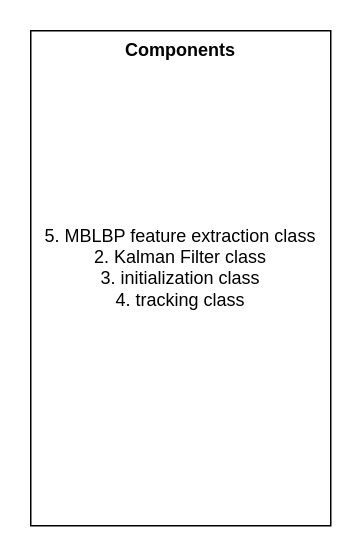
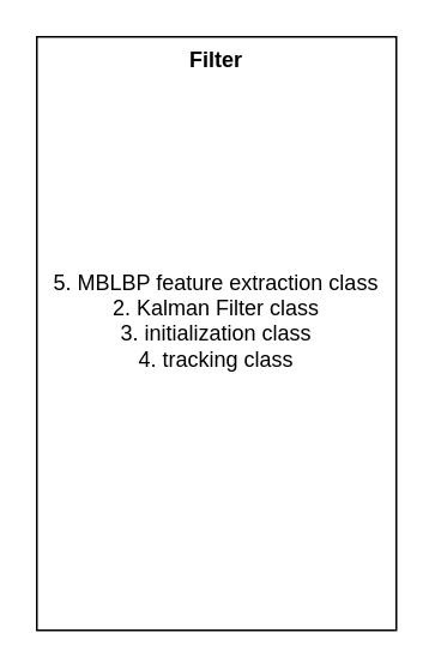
  <mxCell id="0" />
  <mxCell id="1" parent="0" />
  <mxCell id="2" value="5. MBLBP feature extraction class&lt;div&gt;2. Kalman Filter class&lt;/div&gt;&lt;div&gt;3. initialization class&lt;/div&gt;&lt;div&gt;4. tracking class&lt;/div&gt;&lt;div&gt;&lt;br&gt;&lt;/div&gt;" style="rounded=0;whiteSpace=wrap;html=1;" vertex="1" parent="1"><mxGeometry x="20" y="20" width="200" height="330" as="geometry" /></mxCell>
- <mxCell id="3" value="&lt;b&gt;Components&lt;/b&gt;&lt;div&gt;&lt;b&gt;&lt;br&gt;&lt;/b&gt;&lt;/div&gt;" style="text;html=1;align=center;verticalAlign=middle;whiteSpace=wrap;rounded=0;" vertex="1" parent="1"><mxGeometry x="90" y="30" width="60" height="20" as="geometry" /></mxCell>
+ <mxCell id="3" value="&lt;b&gt;Filter&lt;/b&gt;&lt;div&gt;&lt;b&gt;&lt;br&gt;&lt;/b&gt;&lt;/div&gt;" style="text;html=1;align=center;verticalAlign=middle;whiteSpace=wrap;rounded=0;" vertex="1" parent="1"><mxGeometry x="90" y="30" width="60" height="20" as="geometry" /></mxCell>
